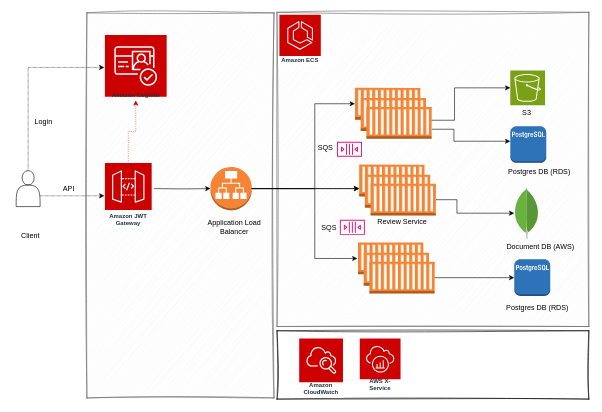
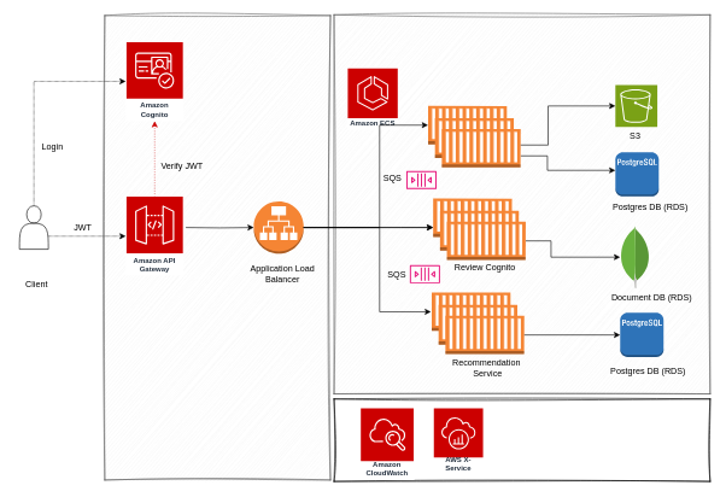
  <mxCell id="0" />
  <mxCell id="1" parent="0" />
  <mxCell id="2" value="" style="rounded=0;whiteSpace=wrap;html=1;sketch=1;curveFitting=1;jiggle=2;shadow=0;fillColor=#f5f5f5;fontColor=#333333;strokeColor=#666666;" parent="1" vertex="1"><mxGeometry x="144" y="21" width="312" height="642" as="geometry" /></mxCell>
  <mxCell id="3" value="" style="rounded=0;whiteSpace=wrap;html=1;sketch=1;curveFitting=1;jiggle=2;" parent="1" vertex="1"><mxGeometry x="461" y="551" width="520" height="114" as="geometry" /></mxCell>
  <mxCell id="4" value="" style="rounded=0;whiteSpace=wrap;html=1;fillColor=#f5f5f5;fontColor=#333333;strokeColor=#666666;sketch=1;curveFitting=1;jiggle=2;" parent="1" vertex="1"><mxGeometry x="461" y="20" width="520" height="524" as="geometry" /></mxCell>
  <mxCell id="5" style="edgeStyle=orthogonalEdgeStyle;rounded=0;orthogonalLoop=1;jettySize=auto;html=1;dashed=1;dashPattern=1 1;" parent="1" source="7" target="9" edge="1"><mxGeometry relative="1" as="geometry"><Array as="points"><mxPoint x="92" y="326" /><mxPoint x="92" y="326" /></Array></mxGeometry></mxCell>
  <mxCell id="6" style="edgeStyle=orthogonalEdgeStyle;rounded=0;orthogonalLoop=1;jettySize=auto;html=1;dashed=1;dashPattern=1 1;" edge="1" parent="1" source="7" target="48"><mxGeometry relative="1" as="geometry"><Array as="points"><mxPoint x="46" y="112" /></Array></mxGeometry></mxCell>
  <mxCell id="7" value="" style="shape=actor;whiteSpace=wrap;html=1;" parent="1" vertex="1"><mxGeometry x="26" y="284" width="40" height="60" as="geometry" /></mxCell>
  <mxCell id="8" style="edgeStyle=orthogonalEdgeStyle;rounded=0;orthogonalLoop=1;jettySize=auto;html=1;dashed=1;dashPattern=1 2;strokeColor=#CC0000;" edge="1" parent="1" source="9" target="48"><mxGeometry relative="1" as="geometry" /></mxCell>
- <mxCell id="9" value="Amazon JWT Gateway" style="sketch=0;outlineConnect=0;fontColor=#232F3E;gradientColor=none;strokeColor=#ffffff;fillColor=#CC0000;dashed=0;verticalLabelPosition=middle;verticalAlign=bottom;align=center;html=1;whiteSpace=wrap;fontSize=10;fontStyle=1;spacing=3;shape=mxgraph.aws4.productIcon;prIcon=mxgraph.aws4.api_gateway;" parent="1" vertex="1"><mxGeometry x="173" y="270.5" width="80" height="110" as="geometry" /></mxCell>
+ <mxCell id="9" value="Amazon API Gateway" style="sketch=0;outlineConnect=0;fontColor=#232F3E;gradientColor=none;strokeColor=#ffffff;fillColor=#CC0000;dashed=0;verticalLabelPosition=middle;verticalAlign=bottom;align=center;html=1;whiteSpace=wrap;fontSize=10;fontStyle=1;spacing=3;shape=mxgraph.aws4.productIcon;prIcon=mxgraph.aws4.api_gateway;" parent="1" vertex="1"><mxGeometry x="173" y="270.5" width="80" height="110" as="geometry" /></mxCell>
  <mxCell id="10" style="edgeStyle=orthogonalEdgeStyle;rounded=0;orthogonalLoop=1;jettySize=auto;html=1;" parent="1" source="11" target="17" edge="1"><mxGeometry relative="1" as="geometry"><Array as="points"><mxPoint x="553" y="314" /><mxPoint x="553" y="314" /></Array></mxGeometry></mxCell>
  <mxCell id="11" value="" style="outlineConnect=0;dashed=0;verticalLabelPosition=bottom;verticalAlign=top;align=center;html=1;shape=mxgraph.aws3.application_load_balancer;fillColor=#F58534;gradientColor=none;" parent="1" vertex="1"><mxGeometry x="350" y="278" width="69" height="72" as="geometry" /></mxCell>
- <mxCell id="12" value="Amazon ECS" style="sketch=0;outlineConnect=0;fontColor=#232F3E;gradientColor=none;strokeColor=#ffffff;fillColor=#CC0000;dashed=0;verticalLabelPosition=middle;verticalAlign=bottom;align=center;html=1;whiteSpace=wrap;fontSize=10;fontStyle=1;spacing=3;shape=mxgraph.aws4.productIcon;prIcon=mxgraph.aws4.ecs;movable=1;resizable=1;rotatable=1;deletable=1;editable=1;locked=0;connectable=1;" parent="1" vertex="1"><mxGeometry x="464" y="23" width="71" height="86" as="geometry" /></mxCell>
+ <mxCell id="12" value="Amazon ECS" style="sketch=0;outlineConnect=0;fontColor=#232F3E;gradientColor=none;strokeColor=#ffffff;fillColor=#CC0000;dashed=0;verticalLabelPosition=middle;verticalAlign=bottom;align=center;html=1;whiteSpace=wrap;fontSize=10;fontStyle=1;spacing=3;shape=mxgraph.aws4.productIcon;prIcon=mxgraph.aws4.ecs;movable=1;resizable=1;rotatable=1;deletable=1;editable=1;locked=0;connectable=1;" parent="1" vertex="1"><mxGeometry x="479" y="93" width="71" height="86" as="geometry" /></mxCell>
  <mxCell id="13" value="" style="outlineConnect=0;dashed=0;verticalLabelPosition=bottom;verticalAlign=top;align=center;html=1;shape=mxgraph.aws3.ec2_compute_container;fillColor=#F58534;gradientColor=none;" parent="1" vertex="1"><mxGeometry x="591" y="146" width="109" height="53" as="geometry" /></mxCell>
  <mxCell id="14" value="" style="outlineConnect=0;dashed=0;verticalLabelPosition=bottom;verticalAlign=top;align=center;html=1;shape=mxgraph.aws3.ec2_compute_container;fillColor=#F58534;gradientColor=none;" parent="1" vertex="1"><mxGeometry x="600.5" y="163" width="109" height="55" as="geometry" /></mxCell>
  <mxCell id="15" style="edgeStyle=orthogonalEdgeStyle;rounded=0;orthogonalLoop=1;jettySize=auto;html=1;" parent="1" source="16" target="26" edge="1"><mxGeometry relative="1" as="geometry"><Array as="points"><mxPoint x="756" y="215" /><mxPoint x="756" y="235" /></Array></mxGeometry></mxCell>
  <mxCell id="16" value="" style="outlineConnect=0;dashed=0;verticalLabelPosition=bottom;verticalAlign=top;align=center;html=1;shape=mxgraph.aws3.ec2_compute_container;fillColor=#F58534;gradientColor=none;" parent="1" vertex="1"><mxGeometry x="610" y="178" width="109" height="53" as="geometry" /></mxCell>
  <mxCell id="17" value="" style="outlineConnect=0;dashed=0;verticalLabelPosition=bottom;verticalAlign=top;align=center;html=1;shape=mxgraph.aws3.ec2_compute_container;fillColor=#F58534;gradientColor=none;" parent="1" vertex="1"><mxGeometry x="598" y="274" width="109" height="53" as="geometry" /></mxCell>
  <mxCell id="18" value="" style="outlineConnect=0;dashed=0;verticalLabelPosition=bottom;verticalAlign=top;align=center;html=1;shape=mxgraph.aws3.ec2_compute_container;fillColor=#F58534;gradientColor=none;" parent="1" vertex="1"><mxGeometry x="607.5" y="291" width="109" height="55" as="geometry" /></mxCell>
  <mxCell id="19" style="edgeStyle=orthogonalEdgeStyle;rounded=0;orthogonalLoop=1;jettySize=auto;html=1;" parent="1" source="20" target="27" edge="1"><mxGeometry relative="1" as="geometry"><Array as="points"><mxPoint x="761" y="333" /><mxPoint x="761" y="355" /></Array></mxGeometry></mxCell>
  <mxCell id="20" value="" style="outlineConnect=0;dashed=0;verticalLabelPosition=bottom;verticalAlign=top;align=center;html=1;shape=mxgraph.aws3.ec2_compute_container;fillColor=#F58534;gradientColor=none;" parent="1" vertex="1"><mxGeometry x="617" y="306" width="109" height="53" as="geometry" /></mxCell>
  <mxCell id="21" value="" style="outlineConnect=0;dashed=0;verticalLabelPosition=bottom;verticalAlign=top;align=center;html=1;shape=mxgraph.aws3.ec2_compute_container;fillColor=#F58534;gradientColor=none;" parent="1" vertex="1"><mxGeometry x="596" y="404" width="109" height="53" as="geometry" /></mxCell>
  <mxCell id="22" value="" style="outlineConnect=0;dashed=0;verticalLabelPosition=bottom;verticalAlign=top;align=center;html=1;shape=mxgraph.aws3.ec2_compute_container;fillColor=#F58534;gradientColor=none;" parent="1" vertex="1"><mxGeometry x="605.5" y="421" width="109" height="55" as="geometry" /></mxCell>
  <mxCell id="23" value="" style="outlineConnect=0;dashed=0;verticalLabelPosition=bottom;verticalAlign=top;align=center;html=1;shape=mxgraph.aws3.ec2_compute_container;fillColor=#F58534;gradientColor=none;" parent="1" vertex="1"><mxGeometry x="615" y="436" width="109" height="53" as="geometry" /></mxCell>
- <mxCell id="24" value="Review Service" style="text;html=1;align=center;verticalAlign=middle;whiteSpace=wrap;rounded=0;" parent="1" vertex="1"><mxGeometry x="618.5" y="354" width="102" height="30" as="geometry" /></mxCell>
+ <mxCell id="24" value="Review Cognito" style="text;html=1;align=center;verticalAlign=middle;whiteSpace=wrap;rounded=0;" parent="1" vertex="1"><mxGeometry x="618.5" y="354" width="102" height="30" as="geometry" /></mxCell>
+ <mxCell id="25" value="Recommendation&lt;div&gt;&amp;nbsp;Service&lt;/div&gt;" style="text;html=1;align=center;verticalAlign=middle;whiteSpace=wrap;rounded=0;" parent="1" vertex="1"><mxGeometry x="593.5" y="494" width="156" height="30" as="geometry" /></mxCell>
  <mxCell id="26" value="" style="outlineConnect=0;dashed=0;verticalLabelPosition=bottom;verticalAlign=top;align=center;html=1;shape=mxgraph.aws3.postgre_sql_instance;fillColor=#2E73B8;gradientColor=none;" parent="1" vertex="1"><mxGeometry x="850" y="210" width="60" height="61" as="geometry" /></mxCell>
  <mxCell id="27" value="" style="dashed=0;outlineConnect=0;html=1;align=center;labelPosition=center;verticalLabelPosition=bottom;verticalAlign=top;shape=mxgraph.weblogos.mongodb" parent="1" vertex="1"><mxGeometry x="856.6" y="312" width="41.2" height="86.2" as="geometry" /></mxCell>
  <mxCell id="28" value="" style="outlineConnect=0;dashed=0;verticalLabelPosition=bottom;verticalAlign=top;align=center;html=1;shape=mxgraph.aws3.postgre_sql_instance;fillColor=#2E73B8;gradientColor=none;" parent="1" vertex="1"><mxGeometry x="856.6" y="432" width="60" height="61" as="geometry" /></mxCell>
  <mxCell id="29" value="" style="sketch=0;points=[[0,0,0],[0.25,0,0],[0.5,0,0],[0.75,0,0],[1,0,0],[0,1,0],[0.25,1,0],[0.5,1,0],[0.75,1,0],[1,1,0],[0,0.25,0],[0,0.5,0],[0,0.75,0],[1,0.25,0],[1,0.5,0],[1,0.75,0]];outlineConnect=0;fontColor=#232F3E;fillColor=#7AA116;strokeColor=#ffffff;dashed=0;verticalLabelPosition=bottom;verticalAlign=top;align=center;html=1;fontSize=12;fontStyle=0;aspect=fixed;shape=mxgraph.aws4.resourceIcon;resIcon=mxgraph.aws4.s3;" parent="1" vertex="1"><mxGeometry x="850" y="117" width="58" height="58" as="geometry" /></mxCell>
  <mxCell id="30" style="edgeStyle=orthogonalEdgeStyle;rounded=0;orthogonalLoop=1;jettySize=auto;html=1;entryX=0;entryY=0.5;entryDx=0;entryDy=0;entryPerimeter=0;" parent="1" source="16" target="29" edge="1"><mxGeometry relative="1" as="geometry"><Array as="points"><mxPoint x="757" y="200" /><mxPoint x="757" y="146" /></Array></mxGeometry></mxCell>
  <mxCell id="31" value="S3" style="text;html=1;align=center;verticalAlign=middle;whiteSpace=wrap;rounded=0;" parent="1" vertex="1"><mxGeometry x="856.6" y="172" width="41" height="30" as="geometry" /></mxCell>
- <mxCell id="32" value="Document DB (AWS)" style="text;html=1;align=center;verticalAlign=middle;whiteSpace=wrap;rounded=0;" parent="1" vertex="1"><mxGeometry x="828" y="396" width="145" height="30" as="geometry" /></mxCell>
+ <mxCell id="32" value="Document DB (RDS)" style="text;html=1;align=center;verticalAlign=middle;whiteSpace=wrap;rounded=0;" parent="1" vertex="1"><mxGeometry x="828" y="396" width="145" height="30" as="geometry" /></mxCell>
  <mxCell id="33" value="Postgres DB (RDS)" style="text;html=1;align=center;verticalAlign=middle;whiteSpace=wrap;rounded=0;" parent="1" vertex="1"><mxGeometry x="826" y="271" width="145" height="30" as="geometry" /></mxCell>
  <mxCell id="34" value="Postgres DB (RDS)" style="text;html=1;align=center;verticalAlign=middle;whiteSpace=wrap;rounded=0;" parent="1" vertex="1"><mxGeometry x="823" y="498" width="145" height="30" as="geometry" /></mxCell>
  <mxCell id="35" style="edgeStyle=orthogonalEdgeStyle;rounded=0;orthogonalLoop=1;jettySize=auto;html=1;entryX=0;entryY=0.5;entryDx=0;entryDy=0;entryPerimeter=0;" parent="1" source="23" target="28" edge="1"><mxGeometry relative="1" as="geometry" /></mxCell>
  <mxCell id="36" style="edgeStyle=orthogonalEdgeStyle;rounded=0;orthogonalLoop=1;jettySize=auto;html=1;entryX=0;entryY=0.5;entryDx=0;entryDy=0;entryPerimeter=0;" parent="1" source="11" target="13" edge="1"><mxGeometry relative="1" as="geometry"><Array as="points"><mxPoint x="524" y="314" /><mxPoint x="524" y="173" /></Array></mxGeometry></mxCell>
  <mxCell id="37" style="edgeStyle=orthogonalEdgeStyle;rounded=0;orthogonalLoop=1;jettySize=auto;html=1;" parent="1" source="11" target="17" edge="1"><mxGeometry relative="1" as="geometry"><Array as="points"><mxPoint x="553" y="314" /><mxPoint x="553" y="314" /></Array></mxGeometry></mxCell>
  <mxCell id="38" style="edgeStyle=orthogonalEdgeStyle;rounded=0;orthogonalLoop=1;jettySize=auto;html=1;entryX=0;entryY=0.5;entryDx=0;entryDy=0;entryPerimeter=0;" parent="1" edge="1"><mxGeometry relative="1" as="geometry"><mxPoint x="418" y="314" as="sourcePoint" /><mxPoint x="595" y="430.5" as="targetPoint" /><Array as="points"><mxPoint x="524" y="314" /><mxPoint x="524" y="431" /></Array></mxGeometry></mxCell>
  <mxCell id="39" style="edgeStyle=orthogonalEdgeStyle;rounded=0;orthogonalLoop=1;jettySize=auto;html=1;entryX=0;entryY=0.5;entryDx=0;entryDy=0;entryPerimeter=0;" parent="1" target="11" edge="1"><mxGeometry relative="1" as="geometry"><mxPoint x="256" y="314" as="sourcePoint" /></mxGeometry></mxCell>
  <mxCell id="40" value="Application Load Balancer" style="text;html=1;align=center;verticalAlign=middle;whiteSpace=wrap;rounded=0;" parent="1" vertex="1"><mxGeometry x="335" y="364" width="110" height="30" as="geometry" /></mxCell>
  <mxCell id="41" value="AWS X-Service" style="sketch=0;outlineConnect=0;fontColor=#232F3E;gradientColor=none;strokeColor=#ffffff;fillColor=#CC0000;dashed=0;verticalLabelPosition=middle;verticalAlign=bottom;align=center;html=1;whiteSpace=wrap;fontSize=10;fontStyle=1;spacing=3;shape=mxgraph.aws4.productIcon;prIcon=mxgraph.aws4.xray;" parent="1" vertex="1"><mxGeometry x="598" y="563" width="70" height="93" as="geometry" /></mxCell>
  <mxCell id="42" value="Amazon CloudWatch" style="sketch=0;outlineConnect=0;fontColor=#232F3E;gradientColor=none;strokeColor=#ffffff;fillColor=#CC0000;dashed=0;verticalLabelPosition=middle;verticalAlign=bottom;align=center;html=1;whiteSpace=wrap;fontSize=10;fontStyle=1;spacing=3;shape=mxgraph.aws4.productIcon;prIcon=mxgraph.aws4.cloudwatch;" parent="1" vertex="1"><mxGeometry x="497" y="563" width="75" height="100" as="geometry" /></mxCell>
  <mxCell id="43" value="" style="sketch=0;outlineConnect=0;fontColor=#232F3E;gradientColor=none;fillColor=#E7157B;strokeColor=none;dashed=0;verticalLabelPosition=bottom;verticalAlign=top;align=center;html=1;fontSize=12;fontStyle=0;aspect=fixed;pointerEvents=1;shape=mxgraph.aws4.queue;" parent="1" vertex="1"><mxGeometry x="565.78" y="366" width="41.72" height="25.14" as="geometry" /></mxCell>
  <mxCell id="44" value="" style="sketch=0;outlineConnect=0;fontColor=#232F3E;gradientColor=none;fillColor=#E7157B;strokeColor=none;dashed=0;verticalLabelPosition=bottom;verticalAlign=top;align=center;html=1;fontSize=12;fontStyle=0;aspect=fixed;pointerEvents=1;shape=mxgraph.aws4.queue;" parent="1" vertex="1"><mxGeometry x="561" y="235.86" width="41.72" height="25.14" as="geometry" /></mxCell>
  <mxCell id="45" value="SQS" style="text;html=1;align=center;verticalAlign=middle;whiteSpace=wrap;rounded=0;" parent="1" vertex="1"><mxGeometry x="518" y="363.57" width="60" height="30" as="geometry" /></mxCell>
  <mxCell id="46" value="SQS" style="text;html=1;align=center;verticalAlign=middle;whiteSpace=wrap;rounded=0;" parent="1" vertex="1"><mxGeometry x="512" y="231" width="60" height="30" as="geometry" /></mxCell>
  <mxCell id="47" value="Client" style="text;html=1;align=center;verticalAlign=middle;whiteSpace=wrap;rounded=0;" parent="1" vertex="1"><mxGeometry x="20" y="378" width="60" height="30" as="geometry" /></mxCell>
- <mxCell id="48" value="Amazon Cognito" style="sketch=0;outlineConnect=0;fontColor=#232F3E;gradientColor=none;strokeColor=#ffffff;fillColor=#CC0000;dashed=0;verticalLabelPosition=middle;verticalAlign=bottom;align=center;html=1;whiteSpace=wrap;fontSize=10;fontStyle=1;spacing=3;shape=mxgraph.aws4.productIcon;prIcon=mxgraph.aws4.cognito;" vertex="1" parent="1"><mxGeometry x="173" y="57" width="105" height="110" as="geometry" /></mxCell>
+ <mxCell id="48" value="Amazon Cognito" style="sketch=0;outlineConnect=0;fontColor=#232F3E;gradientColor=none;strokeColor=#ffffff;fillColor=#CC0000;dashed=0;verticalLabelPosition=middle;verticalAlign=bottom;align=center;html=1;whiteSpace=wrap;fontSize=10;fontStyle=1;spacing=3;shape=mxgraph.aws4.productIcon;prIcon=mxgraph.aws4.cognito;" vertex="1" parent="1"><mxGeometry x="173" y="57" width="80" height="110" as="geometry" /></mxCell>
+ <mxCell id="49" value="Verify JWT" style="text;html=1;align=center;verticalAlign=middle;whiteSpace=wrap;rounded=0;" vertex="1" parent="1"><mxGeometry x="221" y="214" width="60" height="30" as="geometry" /></mxCell>
  <mxCell id="50" value="Login" style="text;html=1;align=center;verticalAlign=middle;whiteSpace=wrap;rounded=0;" vertex="1" parent="1"><mxGeometry x="42" y="188" width="60" height="30" as="geometry" /></mxCell>
- <mxCell id="51" value="API" style="text;html=1;align=center;verticalAlign=middle;whiteSpace=wrap;rounded=0;" vertex="1" parent="1"><mxGeometry x="84" y="299" width="60" height="30" as="geometry" /></mxCell>
+ <mxCell id="51" value="JWT" style="text;html=1;align=center;verticalAlign=middle;whiteSpace=wrap;rounded=0;" vertex="1" parent="1"><mxGeometry x="84" y="299" width="60" height="30" as="geometry" /></mxCell>
